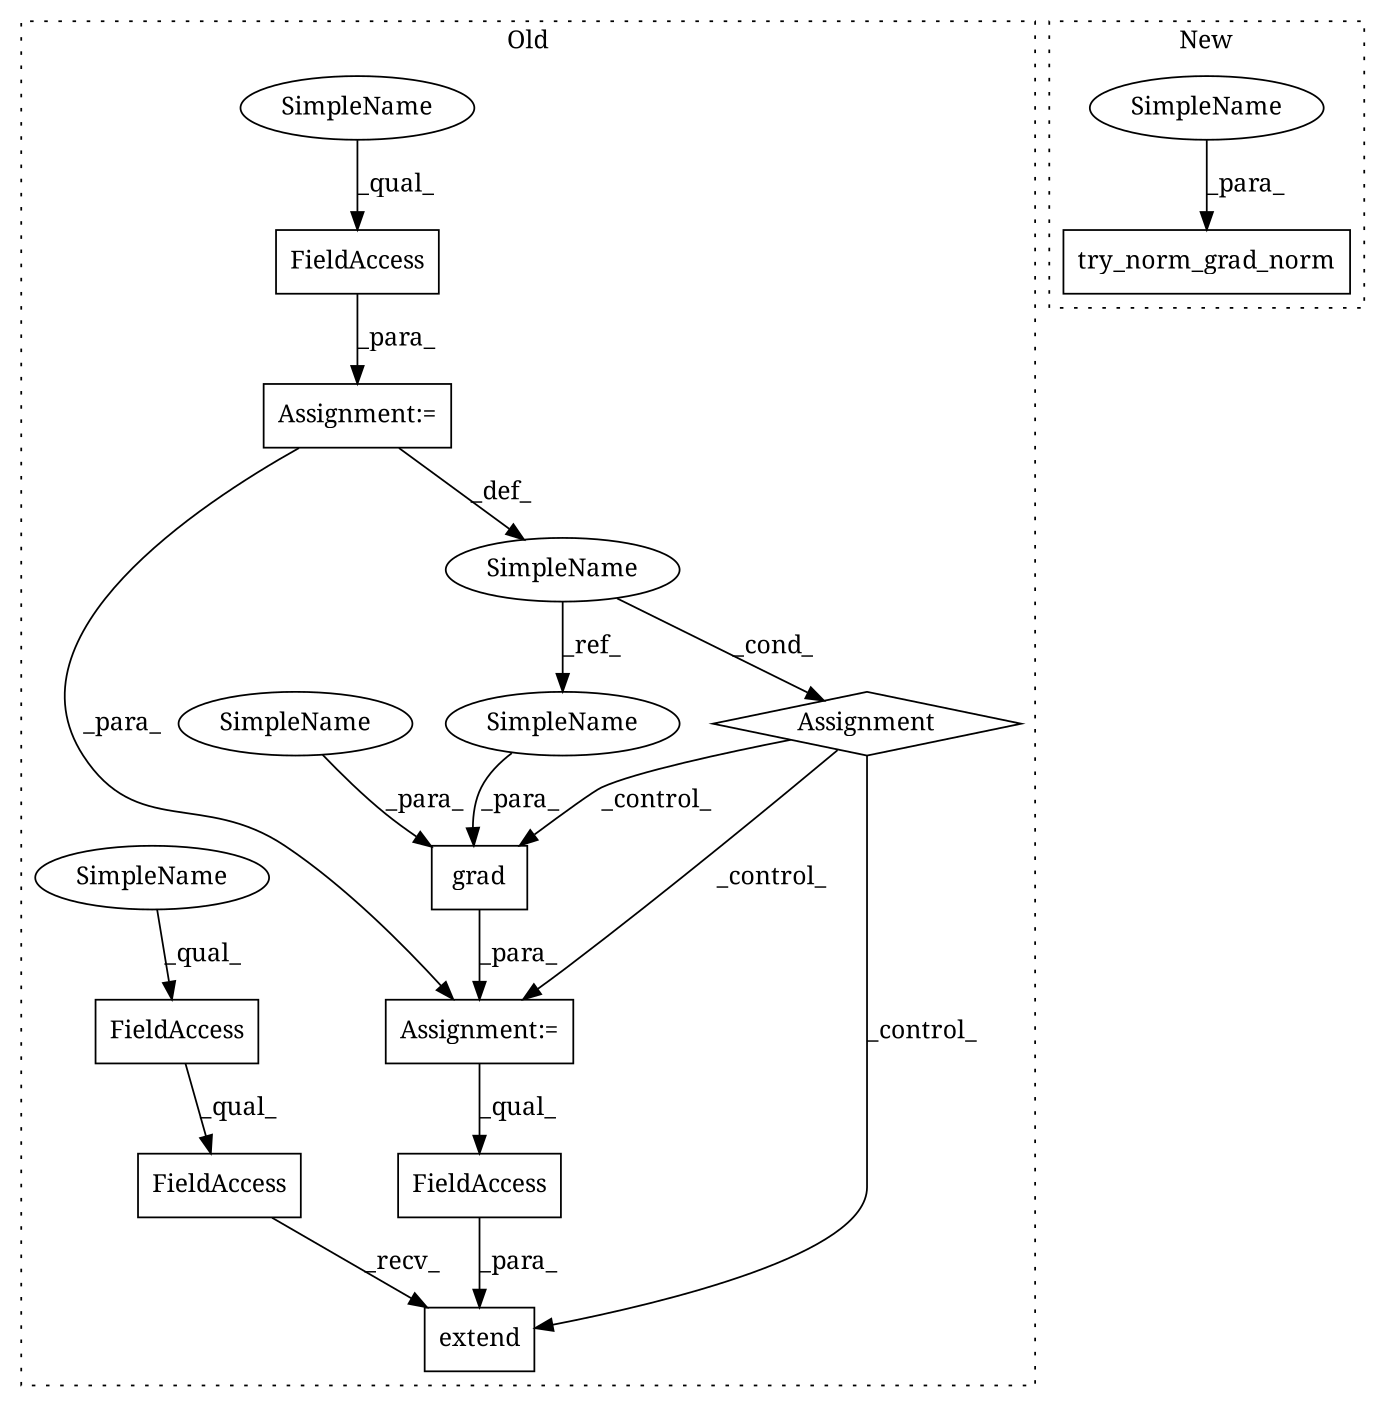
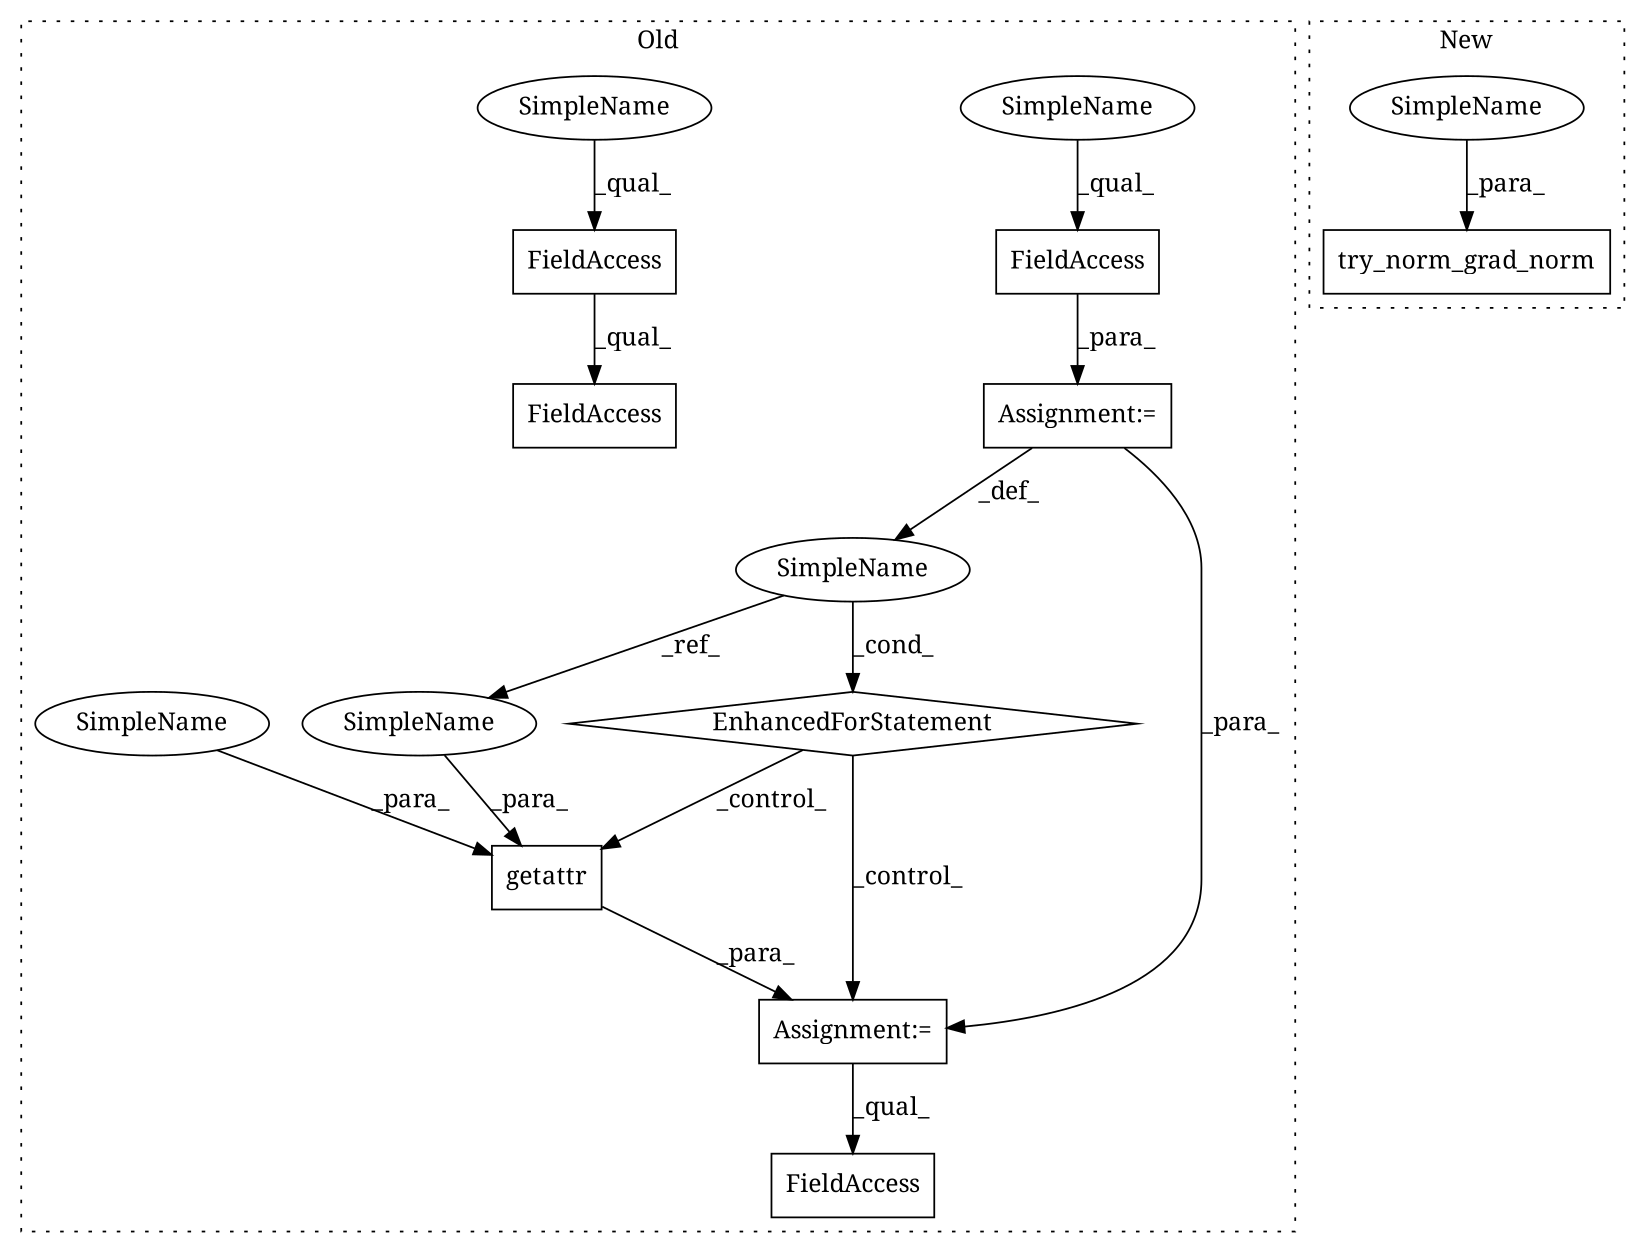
  digraph {
    fontname="Noto Serif"
    node [a=42 fontname="Noto Serif" l=4 s=4691 shape=box]
    edge [fontname="Noto Serif"]
-   n1 [a=32 l="8,1" label=grad s="4661,4682"]
+   n1 [a=32 l="8,1" label=getattr s="4661,4682"]
    n2 [a=22 l=9 label=FieldAccess]
-   n3 [a=32 l="7,1" label=extend s="4712,4733"]
    n4 [a=22 l=14 label=FieldAccess s=4633]
    n5 [a=22 l=20 label=FieldAccess]
    n6 [a=22 l=14 label=FieldAccess s=4719]
-   n7 [a=70 l="53,2" label=Assignment s="4565,4647" shape=diamond]
+   n7 [a=70 l="53,2" label=EnhancedForStatement s="4565,4647" shape=diamond]
    n8 [l=8 label=SimpleName s=4622 shape=ellipse]
    n9 [a=7 l=1 label="Assignment:=" s=4660]
    n10 [a=7 l="53,2" label="Assignment:=" s="4565,4647"]
    n11 [label=SimpleName s=4633 shape=ellipse]
    n12 [label=SimpleName shape=ellipse]
    n13 [label=SimpleName s=4669 shape=ellipse]
    n14 [l=8 label=SimpleName s=4674 shape=ellipse]
    n15 [a=32 l="20,1" label=try_norm_grad_norm s="4582,4606"]
    n16 [label=SimpleName s=4602 shape=ellipse]
    subgraph cluster_1 {
      label=Old
      style=dotted
      n1
      n2
-     n3
      n4
      n5
      n6
      n7
      n8
      n9
      n10
      n11
      n12
      n13
      n14
    }
    subgraph cluster_2 {
      label=New
      style=dotted
      n15
      n16
    }
    n1 -> n9 [label=_para_]
    n2 -> n5 [label=_qual_]
    n4 -> n10 [label=_para_]
-   n5 -> n3 [label=_recv_]
-   n6 -> n3 [label=_para_]
    n7 -> n1 [label=_control_]
-   n7 -> n3 [label=_control_]
    n7 -> n9 [label=_control_]
    n8 -> n7 [label=_cond_]
    n8 -> n14 [label=_ref_]
    n9 -> n6 [label=_qual_]
    n10 -> n8 [label=_def_]
    n10 -> n9 [label=_para_]
    n11 -> n4 [label=_qual_]
    n12 -> n2 [label=_qual_]
    n13 -> n1 [label=_para_]
    n14 -> n1 [label=_para_]
    n16 -> n15 [label=_para_]
  }
